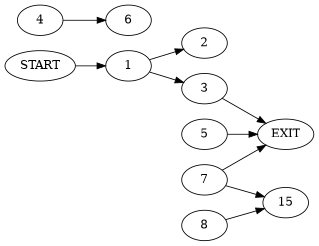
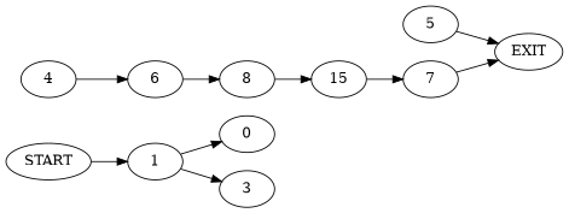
  digraph {
    rankdir=LR
    n1 [label=START]
    1
-   2
+   2 [label=0]
    3
    n5 [label=EXIT]
    4
    6
    5
    8
    7
    n11 [label=15]
    n1 -> 1
    1 -> 2
    1 -> 3
-   3 -> n5
    4 -> 6
+   6 -> 8
    5 -> n5
    8 -> n11
    7 -> n5
-   7 -> n11
+   n11 -> 7
  }
